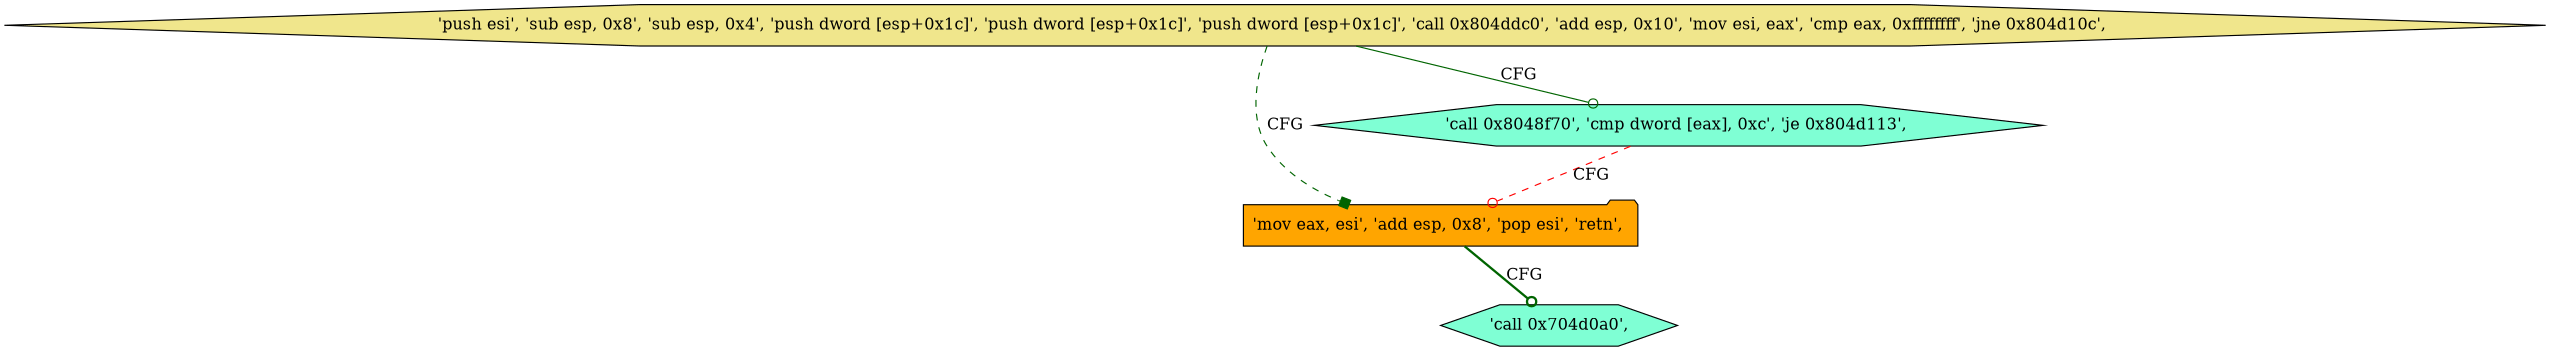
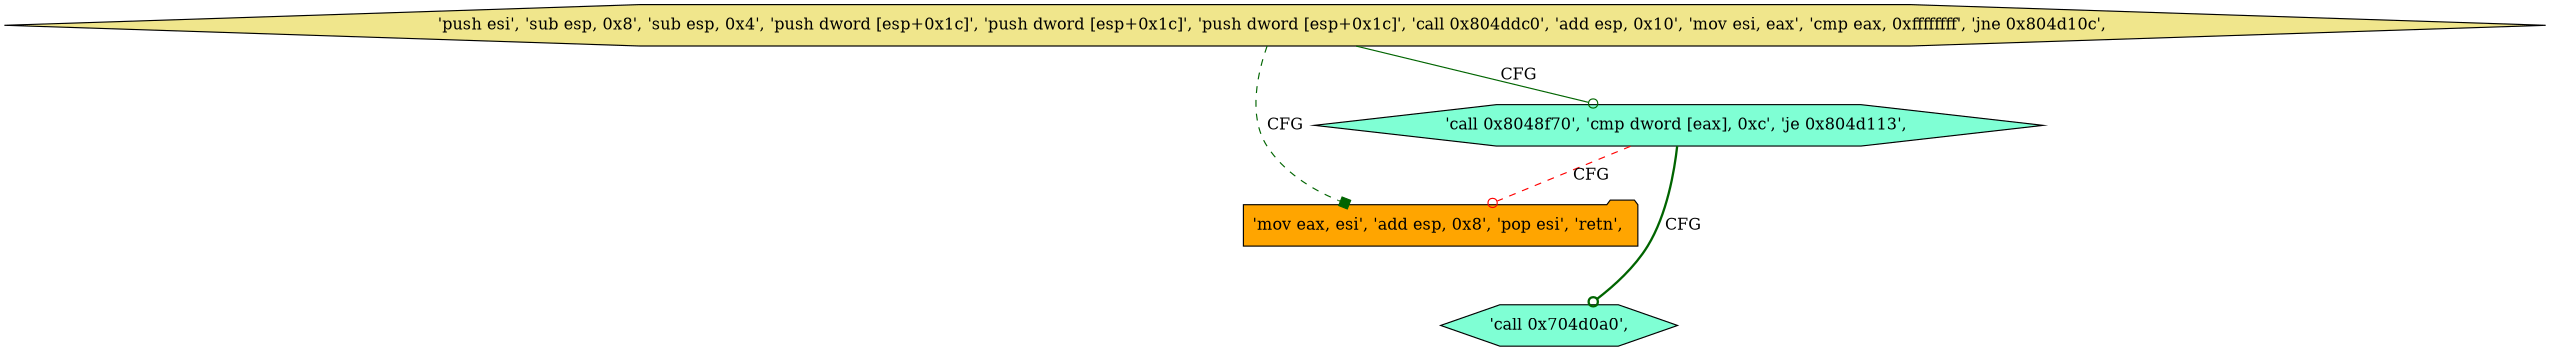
  digraph {
    node [fillcolor=aquamarine shape=hexagon style=filled]
    edge [arrowhead=odot color=darkgreen style=dashed]
    n1 [fillcolor=khaki label="'push esi', 'sub esp, 0x8', 'sub esp, 0x4', 'push dword [esp+0x1c]', 'push dword [esp+0x1c]', 'push dword [esp+0x1c]', 'call 0x804ddc0', 'add esp, 0x10', 'mov esi, eax', 'cmp eax, 0xffffffff', 'jne 0x804d10c', "]
    n2 [fillcolor=orange label="'mov eax, esi', 'add esp, 0x8', 'pop esi', 'retn', " shape=folder]
    n3 [label="'call 0x8048f70', 'cmp dword [eax], 0xc', 'je 0x804d113', "]
    n4 [label="'call 0x704d0a0',"]
    n1 -> n2 [arrowhead=box label=CFG]
    n1 -> n3 [label=CFG style=solid]
    n3 -> n2 [color=red label=CFG]
-   n2 -> n4 [label=CFG style=bold]
+   n3 -> n4 [label=CFG style=bold]
  }
